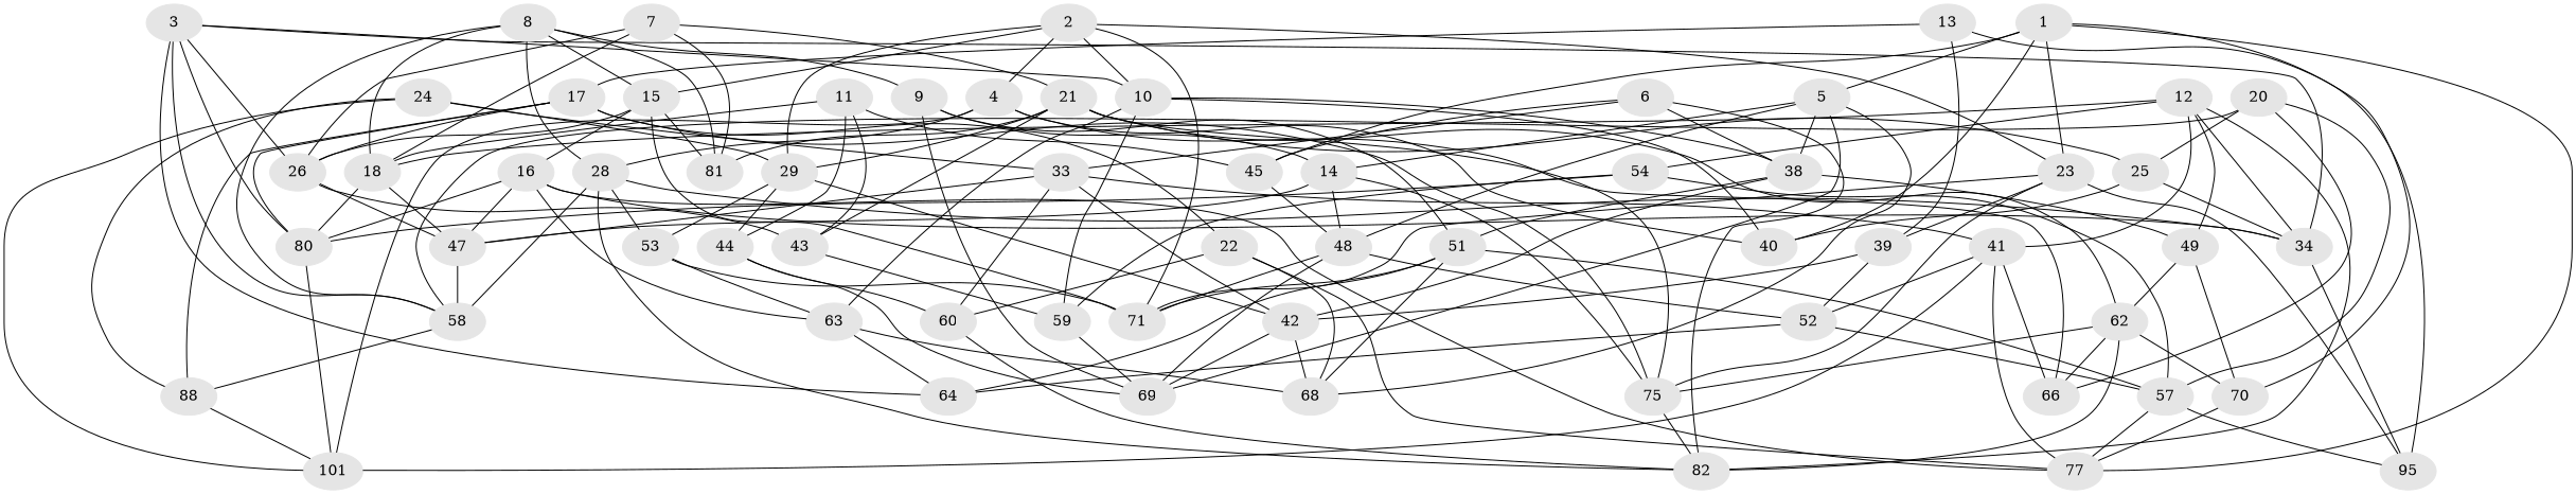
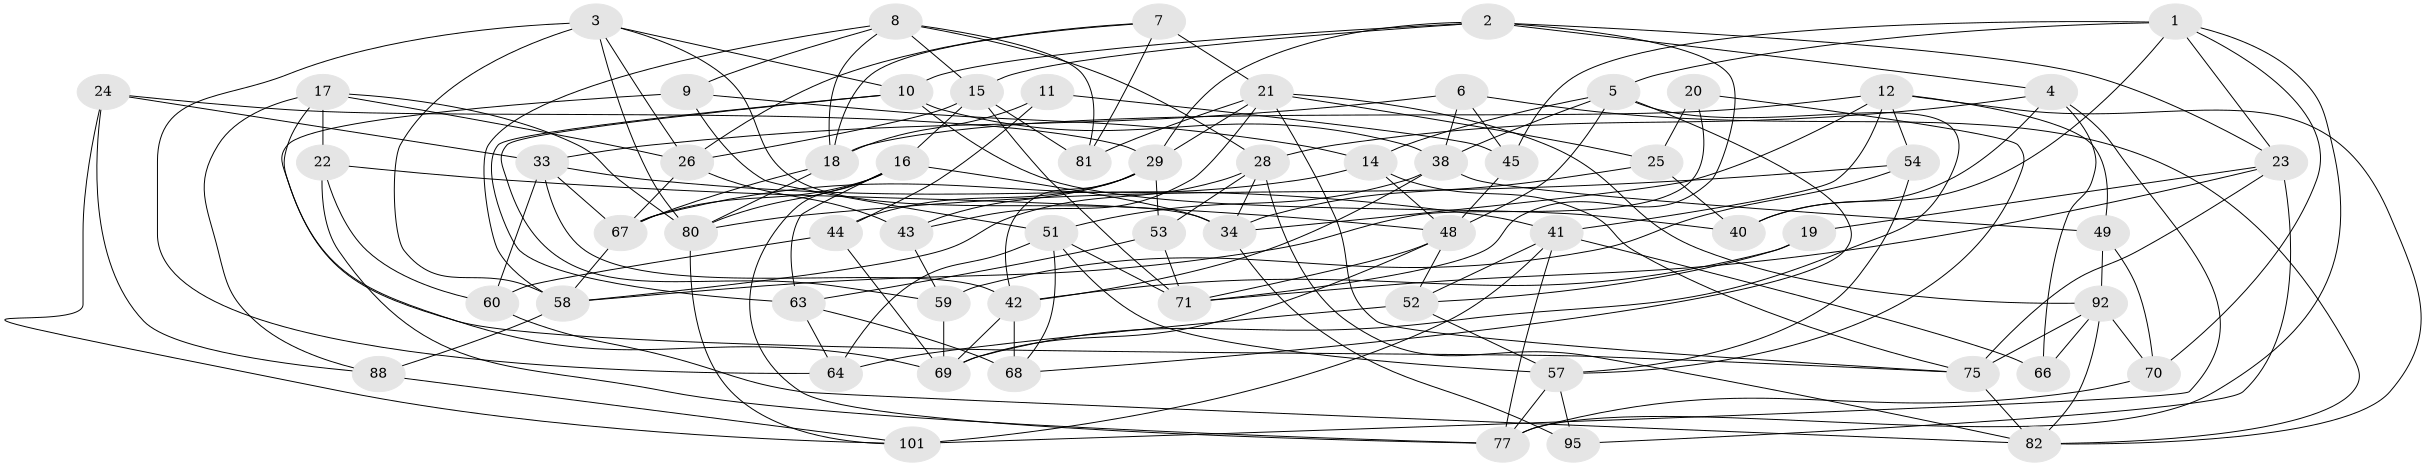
  graph {
    node [color=gray90 style=filled]
    1 [super="+31"]
    5 [super="+99"]
    23 [super="+35"]
    40
    45
    70
    77 [super="+87"]
    14 [super="+36"]
    38 [super="+72"]
    48 [super="+55"]
    68 [super="+103"]
    69 [super="+86"]
    71 [super="+100"]
-   39 [super="+74"]
+   39 [super="+74" label=19]
    n15 [label=95]
    75 [super="+89"]
    2 [super="+76"]
    4 [super="+73"]
    10 [super="+32"]
    15 [super="+84"]
    29 [super="+65"]
    28 [super="+50"]
    66
    101 [super="+107"]
    59
    63 [super="+83"]
    26 [super="+92"]
    81
    16 [super="+46"]
    44
    53
    42 [super="+61"]
    3 [super="+30"]
    34 [super="+94"]
    58 [super="+91"]
    64
    80 [super="+95"]
    43
-   47 [super="+79"]
+   47 [super="+79" label=67]
    88
    82 [super="+106"]
    51 [super="+102"]
    49
    52 [super="+104"]
    6 [super="+85"]
    33 [super="+78"]
    41 [super="+56"]
    60 [super="+90"]
    18 [super="+19"]
    7
    21 [super="+97"]
    25
-   62 [super="+96"]
+   62 [super="+96" label=92]
    8 [super="+37"]
    9
    57 [super="+67"]
    11
    12 [super="+27"]
    54
    17 [super="+98"]
    22
-   13
    20
    24
    1 -- 5
    1 -- 23
    1 -- 40
    1 -- 45
    1 -- 70
    1 -- 77
    5 -- 14
    5 -- 38
    5 -- 48
    5 -- 68
    5 -- 69
    23 -- 71
    23 -- 39
    23 -- n15
    23 -- 75
    45 -- 48
    70 -- 77
    14 -- 48
    14 -- 75
    14 -- 47
    38 -- 42
    38 -- 51
    38 -- 49
    48 -- 69
    48 -- 71
    48 -- 52
    39 -- 42
    39 -- 52 [weight=2]
    75 -- 82
    2 -- 23
    2 -- 71
    2 -- 4
    2 -- 10
    2 -- 15
    2 -- 29
    4 -- 40
    4 -- 28
    4 -- 66
    4 -- 101 [weight=2]
    10 -- 40
    10 -- 38
    10 -- 59
    10 -- 63
    15 -- 71
    15 -- 26
    15 -- 81
    15 -- 16
    29 -- 44
    29 -- 53
    29 -- 42
    28 -- 53
    28 -- 34
    28 -- 58
    28 -- 82
    59 -- 69
    63 -- 68 [weight=2]
    63 -- 64
    26 -- 43
    26 -- 47
    16 -- 77
    16 -- 63
    16 -- 34
    16 -- 80
    16 -- 47
    44 -- 69
    44 -- 60
    53 -- 71
    53 -- 63
    42 -- 68
    42 -- 69
    3 -- 10
    3 -- 26
    3 -- 34
    3 -- 58
    3 -- 64
    3 -- 80
    34 -- n15
    58 -- 88
    80 -- 101
    43 -- 59
    47 -- 58
    88 -- 101
    51 -- 68
    51 -- 71
    51 -- 64
    51 -- 57
    49 -- 70
    49 -- 62
    52 -- 64
    52 -- 57
    6 -- 45
    6 -- 38
    6 -- 82
    6 -- 33
    33 -- 42
    33 -- 47
    33 -- 41
    33 -- 60
    41 -- 77
    41 -- 66
    41 -- 101
    41 -- 52
    60 -- 82
    18 -- 80
    18 -- 47
    7 -- 26
    7 -- 81
    7 -- 18
    7 -- 21
    21 -- 75
    21 -- 29
    21 -- 81
    21 -- 43
    21 -- 25
    21 -- 62
    25 -- 40
    25 -- 34
    62 -- 70
    62 -- 75
    62 -- 66
    62 -- 82
    8 -- 15
    8 -- 28
    8 -- 81
    8 -- 58
    8 -- 18
    8 -- 9
    9 -- 14
    9 -- 69
    9 -- 51
    57 -- 77
    57 -- n15
    11 -- 45
    11 -- 44
-   11 -- 43
+   29 -- 43
    11 -- 18
    12 -- 34
    12 -- 82
    12 -- 49
    12 -- 41
    12 -- 18
    12 -- 54
    54 -- 59
    54 -- 80
    54 -- 57
    17 -- 75
    17 -- 26
    17 -- 80
    17 -- 88
    17 -- 22
    22 -- 77
-   22 -- 68
+   22 -- 48
    22 -- 60
-   13 -- 39
-   13 -- n15
-   13 -- 17
-   20 -- 66
    20 -- 58
    20 -- 25
    20 -- 57
    24 -- 29
    24 -- 101
    24 -- 88
    24 -- 33
  }
